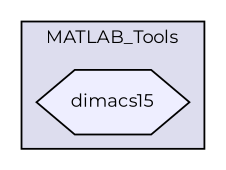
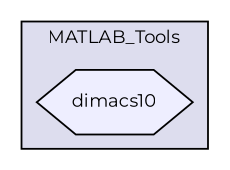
  digraph {
    compound=true
    fontname=Montserrat
-   n1 [fillcolor="#eeeeff" fontname=Montserrat fontsize=10 label=dimacs15 pencolor=black shape=hexagon style=filled]
+   n1 [fillcolor="#eeeeff" fontname=Montserrat fontsize=10 label=dimacs10 pencolor=black shape=hexagon style=filled]
    subgraph cluster_1 {
      bgcolor="#ddddee"
      fontsize=10
      label=MATLAB_Tools
      pencolor=black
      n1
    }
  }
